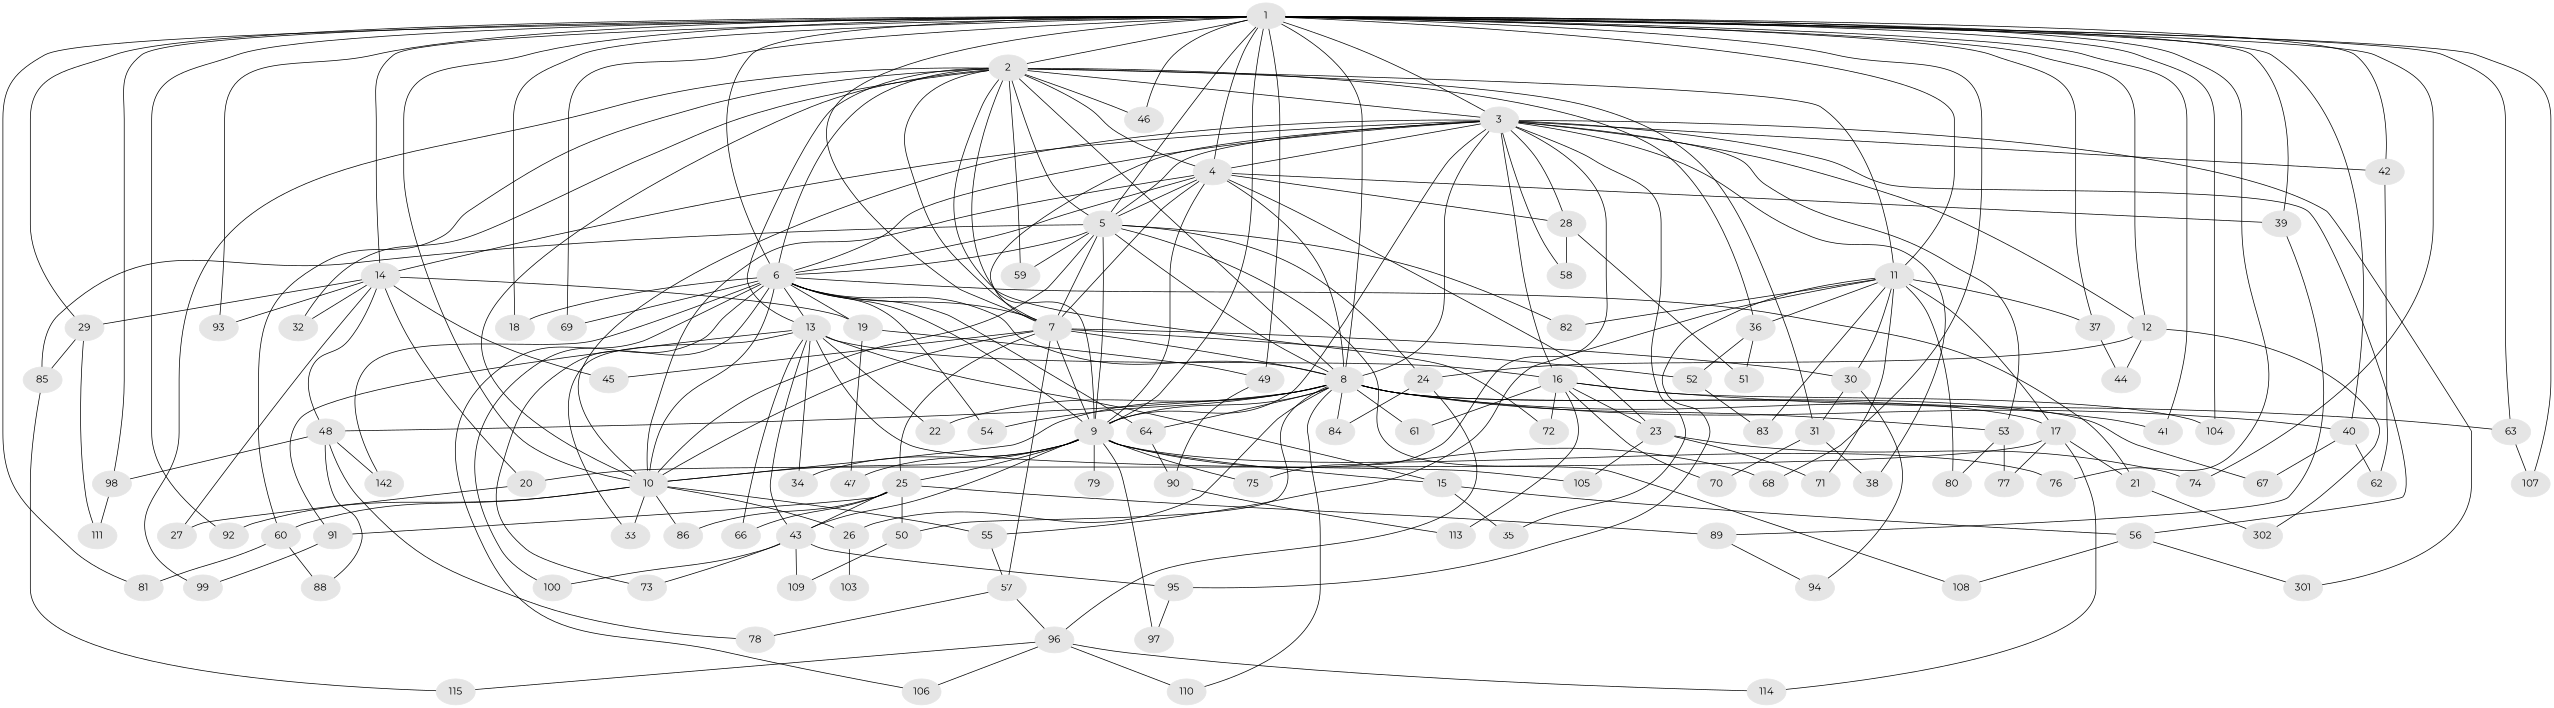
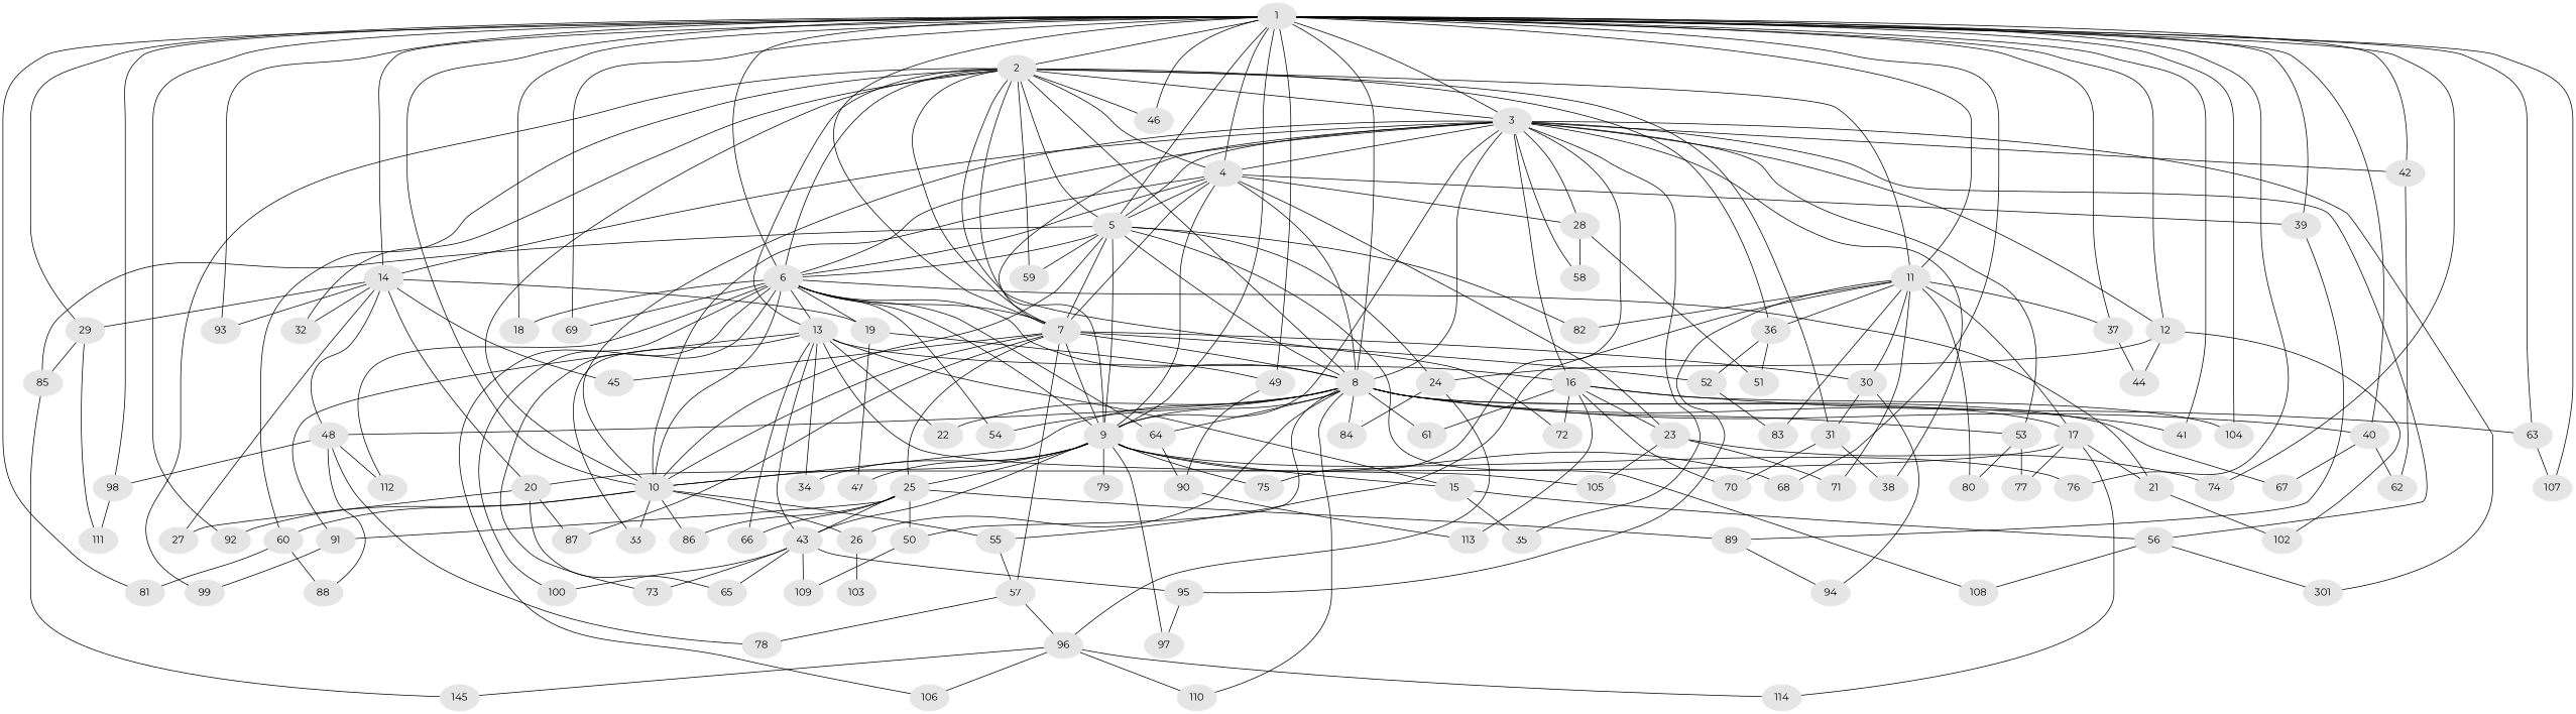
  graph {
    fontname=Montserrat
    node [color=gray90 fontname=Montserrat style=filled]
    edge [fontname=Montserrat]
    1
    2
    3
    4
    5
    6
    7
    8
    9
    10
    11
    12
    14
    18
    29
    37
    39
    40
    41
    42
    46
    49
    63
    68
    69
    74
    76
    81
    92
    93
    98
    104
    107
    13
    31
    32
    36
    59
    60
    72
    99
    16
    28
    35
    38
    53
    56
    58
    75
    n50 [label=301]
    23
    24
    82
    85
    108
    19
    21
    54
    64
    73
    100
    106
-   112 [label=142]
+   112
    25
    30
    45
    52
    57
+   87
    17
    22
    26
    48
    50
    61
    67
    84
    110
    15
    34
    43
    47
    79
    97
    33
    55
    86
    71
    80
    83
    95
    44
-   102 [label=302]
+   102
    20
    27
    111
    89
    62
    90
    66
    91
    105
    70
    51
    88
    113
    77
    96
-   115
+   115 [label=145]
    94
    78
    114
    103
    109
+   65
    1 -- 2
    1 -- 3
    1 -- 4
    1 -- 5
    1 -- 6
    1 -- 7
    1 -- 8
    1 -- 9
    1 -- 10
    1 -- 11
    1 -- 12
    1 -- 14
    1 -- 18
    1 -- 29
    1 -- 37
    1 -- 39
    1 -- 40
    1 -- 41
    1 -- 42
    1 -- 46
    1 -- 49
    1 -- 63
    1 -- 68
    1 -- 69
    1 -- 74
    1 -- 76
    1 -- 81
    1 -- 92
    1 -- 93
    1 -- 98
    1 -- 104
    1 -- 107
    2 -- 3
    2 -- 4
    2 -- 5
    2 -- 6
    2 -- 7
    2 -- 8
    2 -- 9
    2 -- 10
    2 -- 11
    2 -- 46
    2 -- 13
    2 -- 31
    2 -- 32
    2 -- 36
    2 -- 59
    2 -- 60
    2 -- 72
    2 -- 99
    3 -- 4
    3 -- 5
    3 -- 6
    3 -- 7
    3 -- 8
    3 -- 9
    3 -- 10
    3 -- 12
    3 -- 14
    3 -- 42
    3 -- 16
    3 -- 28
    3 -- 35
    3 -- 38
    3 -- 53
    3 -- 56
    3 -- 58
    3 -- 75
    3 -- n50
    4 -- 5
    4 -- 6
    4 -- 7
    4 -- 8
    4 -- 9
    4 -- 10
    4 -- 39
    4 -- 28
    4 -- 23
    5 -- 6
    5 -- 7
    5 -- 8
    5 -- 9
    5 -- 10
    5 -- 59
    5 -- 24
    5 -- 82
    5 -- 85
    5 -- 108
    6 -- 7
    6 -- 8
    6 -- 9
    6 -- 10
    6 -- 18
    6 -- 69
    6 -- 13
    6 -- 19
    6 -- 21
    6 -- 54
    6 -- 64
    6 -- 73
    6 -- 100
    6 -- 106
    6 -- 112
    7 -- 8
    7 -- 9
    7 -- 10
    7 -- 25
    7 -- 30
    7 -- 45
    7 -- 52
    7 -- 57
+   7 -- 87
    8 -- 9
    8 -- 10
    8 -- 40
    8 -- 41
    8 -- 53
    8 -- 54
    8 -- 64
    8 -- 17
    8 -- 22
    8 -- 26
    8 -- 48
    8 -- 50
    8 -- 61
    8 -- 67
    8 -- 84
    8 -- 110
    9 -- 10
    9 -- 68
    9 -- 76
    9 -- 75
    9 -- 25
    9 -- 15
    9 -- 34
    9 -- 43
    9 -- 47
    9 -- 79
    9 -- 97
    10 -- 92
    10 -- 60
    10 -- 26
    10 -- 33
    10 -- 55
    10 -- 86
    11 -- 37
    11 -- 36
    11 -- 82
    11 -- 30
    11 -- 17
    11 -- 55
    11 -- 71
    11 -- 80
    11 -- 83
    11 -- 95
    12 -- 24
    12 -- 44
    12 -- 102
    14 -- 29
    14 -- 93
    14 -- 32
    14 -- 19
    14 -- 45
    14 -- 48
    14 -- 20
    14 -- 27
    29 -- 85
    29 -- 111
    37 -- 44
    39 -- 89
    40 -- 67
    40 -- 62
    42 -- 62
    49 -- 90
    63 -- 107
    98 -- 111
    13 -- 16
    13 -- 22
    13 -- 15
    13 -- 34
    13 -- 43
    13 -- 33
    13 -- 66
    13 -- 91
    13 -- 105
    31 -- 38
    31 -- 70
    36 -- 52
    36 -- 51
    60 -- 81
    60 -- 88
    16 -- 63
    16 -- 104
    16 -- 72
    16 -- 23
    16 -- 61
    16 -- 70
    16 -- 113
    28 -- 58
    28 -- 51
    53 -- 80
    53 -- 77
    56 -- n50
    56 -- 108
    23 -- 74
    23 -- 71
    23 -- 105
    24 -- 84
    24 -- 96
    85 -- 115
    19 -- 49
    19 -- 47
    21 -- 102
    64 -- 90
    25 -- 50
    25 -- 43
    25 -- 86
    25 -- 89
    25 -- 66
    25 -- 91
    30 -- 31
    30 -- 94
    52 -- 83
    57 -- 96
    57 -- 78
    17 -- 21
    17 -- 20
    17 -- 77
    17 -- 114
    26 -- 103
    48 -- 98
    48 -- 112
    48 -- 88
    48 -- 78
    50 -- 109
    15 -- 35
    15 -- 56
    43 -- 73
    43 -- 100
    43 -- 95
    43 -- 109
+   43 -- 65
    55 -- 57
    95 -- 97
+   20 -- 87
    20 -- 27
+   20 -- 65
    89 -- 94
    90 -- 113
    91 -- 99
    96 -- 106
    96 -- 110
    96 -- 115
    96 -- 114
  }
